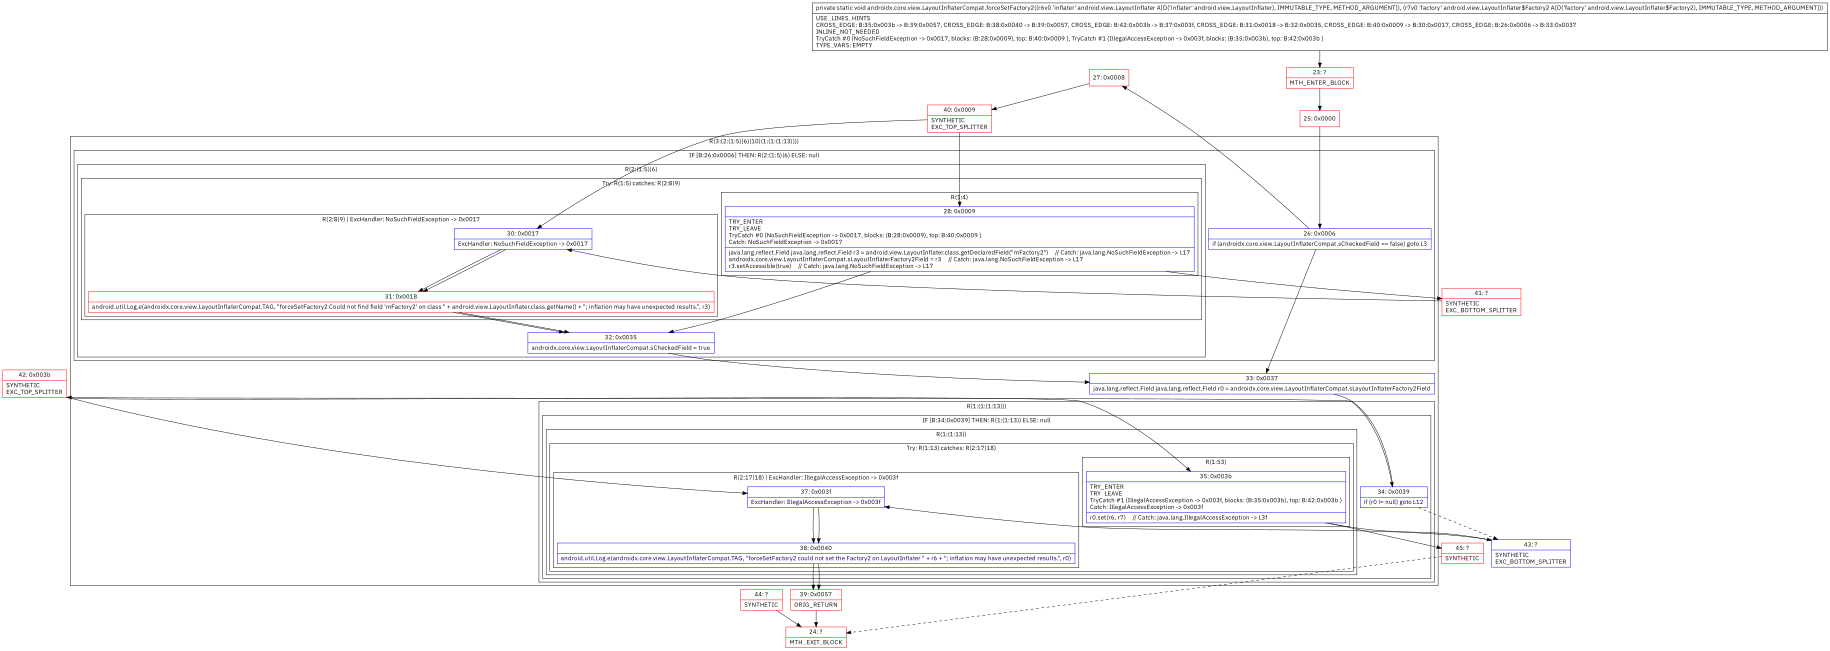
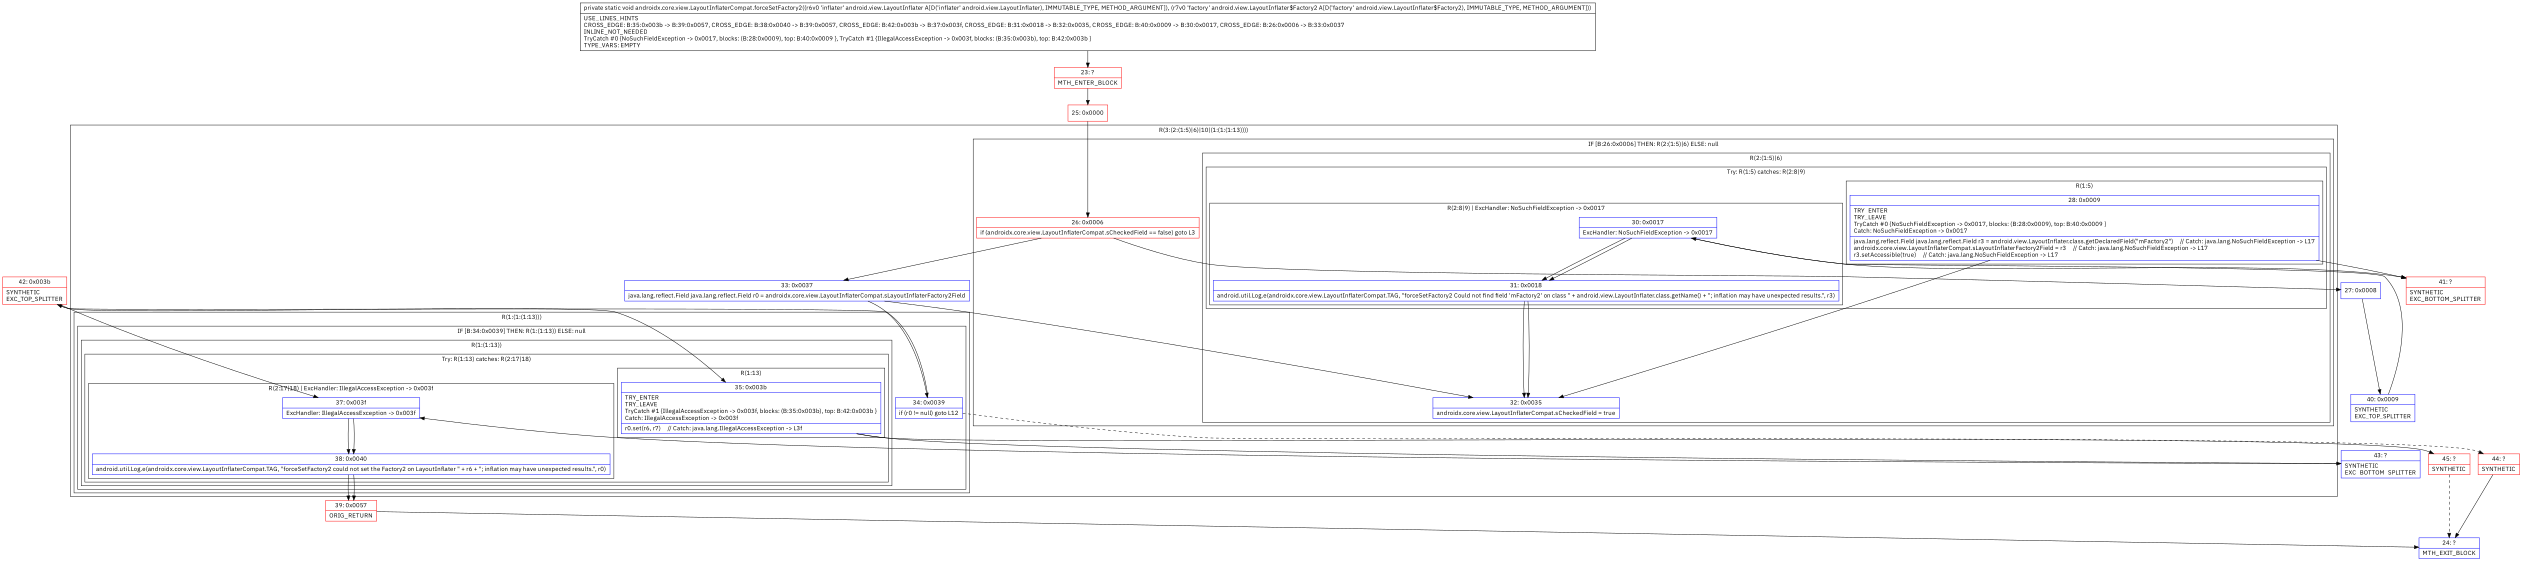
  digraph {
    fontname="IBM Plex Sans"
    node [color=blue fontname="IBM Plex Sans" shape=record]
    edge [fontname="IBM Plex Sans"]
    n1 [label="{28\:\ 0x0009|TRY_ENTER\lTRY_LEAVE\lTryCatch #0 \{NoSuchFieldException \-\> 0x0017, blocks: (B:28:0x0009), top: B:40:0x0009 \}\lCatch: NoSuchFieldException \-\> 0x0017\l|java.lang.reflect.Field java.lang.reflect.Field r3 = android.view.LayoutInflater.class.getDeclaredField(\"mFactory2\")     \/\/ Catch: java.lang.NoSuchFieldException \-\> L17\landroidx.core.view.LayoutInflaterCompat.sLayoutInflaterFactory2Field = r3     \/\/ Catch: java.lang.NoSuchFieldException \-\> L17\lr3.setAccessible(true)     \/\/ Catch: java.lang.NoSuchFieldException \-\> L17\l}"]
    n2 [label="{30\:\ 0x0017|ExcHandler: NoSuchFieldException \-\> 0x0017\l}"]
-   n3 [color=red label="{31\:\ 0x0018|android.util.Log.e(androidx.core.view.LayoutInflaterCompat.TAG, \"forceSetFactory2 Could not find field 'mFactory2' on class \" + android.view.LayoutInflater.class.getName() + \"; inflation may have unexpected results.\", r3)\l}"]
+   n3 [label="{31\:\ 0x0018|android.util.Log.e(androidx.core.view.LayoutInflaterCompat.TAG, \"forceSetFactory2 Could not find field 'mFactory2' on class \" + android.view.LayoutInflater.class.getName() + \"; inflation may have unexpected results.\", r3)\l}"]
    n4 [label="{32\:\ 0x0035|androidx.core.view.LayoutInflaterCompat.sCheckedField = true\l}"]
-   n5 [label="{26\:\ 0x0006|if (androidx.core.view.LayoutInflaterCompat.sCheckedField == false) goto L3\l}"]
+   n5 [color=red label="{26\:\ 0x0006|if (androidx.core.view.LayoutInflaterCompat.sCheckedField == false) goto L3\l}"]
    n6 [label="{35\:\ 0x003b|TRY_ENTER\lTRY_LEAVE\lTryCatch #1 \{IllegalAccessException \-\> 0x003f, blocks: (B:35:0x003b), top: B:42:0x003b \}\lCatch: IllegalAccessException \-\> 0x003f\l|r0.set(r6, r7)     \/\/ Catch: java.lang.IllegalAccessException \-\> L3f\l}"]
    n7 [label="{37\:\ 0x003f|ExcHandler: IllegalAccessException \-\> 0x003f\l}"]
    n8 [label="{38\:\ 0x0040|android.util.Log.e(androidx.core.view.LayoutInflaterCompat.TAG, \"forceSetFactory2 could not set the Factory2 on LayoutInflater \" + r6 + \"; inflation may have unexpected results.\", r0)\l}"]
    n9 [label="{34\:\ 0x0039|if (r0 != null) goto L12\l}"]
    n10 [label="{33\:\ 0x0037|java.lang.reflect.Field java.lang.reflect.Field r0 = androidx.core.view.LayoutInflaterCompat.sLayoutInflaterFactory2Field\l}"]
    n11 [color=red label="{41\:\ ?|SYNTHETIC\lEXC_BOTTOM_SPLITTER\l}"]
-   n12 [color=red label="{27\:\ 0x0008}"]
+   n12 [label="{27\:\ 0x0008}"]
    n13 [label="{43\:\ ?|SYNTHETIC\lEXC_BOTTOM_SPLITTER\l}"]
    n14 [color=red label="{45\:\ ?|SYNTHETIC\l}"]
    n15 [color=red label="{39\:\ 0x0057|ORIG_RETURN\l}"]
    n16 [color=red label="{42\:\ 0x003b|SYNTHETIC\lEXC_TOP_SPLITTER\l}"]
    n17 [color=red label="{44\:\ ?|SYNTHETIC\l}"]
-   n18 [color=red label="{40\:\ 0x0009|SYNTHETIC\lEXC_TOP_SPLITTER\l}"]
-   n19 [color=red label="{24\:\ ?|MTH_EXIT_BLOCK\l}"]
+   n18 [label="{40\:\ 0x0009|SYNTHETIC\lEXC_TOP_SPLITTER\l}"]
+   n19 [label="{24\:\ ?|MTH_EXIT_BLOCK\l}"]
    n20 [color=red label="{23\:\ ?|MTH_ENTER_BLOCK\l}"]
    n21 [color=red label="{25\:\ 0x0000}"]
    n22 [label="{private static void androidx.core.view.LayoutInflaterCompat.forceSetFactory2((r6v0 'inflater' android.view.LayoutInflater A[D('inflater' android.view.LayoutInflater), IMMUTABLE_TYPE, METHOD_ARGUMENT]), (r7v0 'factory' android.view.LayoutInflater$Factory2 A[D('factory' android.view.LayoutInflater$Factory2), IMMUTABLE_TYPE, METHOD_ARGUMENT]))  | USE_LINES_HINTS\lCROSS_EDGE: B:35:0x003b \-\> B:39:0x0057, CROSS_EDGE: B:38:0x0040 \-\> B:39:0x0057, CROSS_EDGE: B:42:0x003b \-\> B:37:0x003f, CROSS_EDGE: B:31:0x0018 \-\> B:32:0x0035, CROSS_EDGE: B:40:0x0009 \-\> B:30:0x0017, CROSS_EDGE: B:26:0x0006 \-\> B:33:0x0037\lINLINE_NOT_NEEDED\lTryCatch #0 \{NoSuchFieldException \-\> 0x0017, blocks: (B:28:0x0009), top: B:40:0x0009 \}, TryCatch #1 \{IllegalAccessException \-\> 0x003f, blocks: (B:35:0x003b), top: B:42:0x003b \}\lTYPE_VARS: EMPTY\l}" color=""]
    subgraph cluster_1 {
      label="R(3:(2:(1:5)|6)|10|(1:(1:(1:13))))"
      n10
      subgraph cluster_2 {
        label="IF [B:26:0x0006] THEN: R(2:(1:5)|6) ELSE: null"
        n5
        subgraph cluster_3 {
          label="R(2:(1:5)|6)"
          n4
          subgraph cluster_4 {
            label="Try: R(1:5) catches: R(2:8|9)"
            subgraph cluster_5 {
-             label="R(1:4)"
+             label="R(1:5)"
              n1
            }
            subgraph cluster_6 {
              label="R(2:8|9) | ExcHandler: NoSuchFieldException \-\> 0x0017\l"
              n2
              n3
            }
          }
        }
      }
      subgraph cluster_7 {
        label="R(1:(1:(1:13)))"
        subgraph cluster_8 {
          label="IF [B:34:0x0039] THEN: R(1:(1:13)) ELSE: null"
          n9
          subgraph cluster_9 {
            label="R(1:(1:13))"
            subgraph cluster_10 {
              label="Try: R(1:13) catches: R(2:17|18)"
              subgraph cluster_11 {
-               label="R(1:53)"
+               label="R(1:13)"
                n6
              }
              subgraph cluster_12 {
                label="R(2:17|18) | ExcHandler: IllegalAccessException \-\> 0x003f\l"
                n7
                n8
              }
            }
          }
        }
      }
    }
    subgraph cluster_13 {
      label="R(2:8|9) | ExcHandler: NoSuchFieldException \-\> 0x0017\l"
    }
    subgraph cluster_14 {
      label="R(2:17|18) | ExcHandler: IllegalAccessException \-\> 0x003f\l"
    }
    n1 -> n4
    n1 -> n11
    n2 -> n3
    n2 -> n3
    n3 -> n4
    n3 -> n4
-   n4 -> n10
+   n10 -> n4
    n5 -> n10 [style=solid]
    n5 -> n12
    n6 -> n13
    n6 -> n14
    n7 -> n8
    n7 -> n8
    n8 -> n15
    n8 -> n15
    n9 -> n16
-   n9 -> n13 [style=dashed]
+   n9 -> n17 [style=dashed]
    n10 -> n9
-   n11 -> n2
+   n2 -> n11
    n12 -> n18
    n13 -> n7
    n14 -> n19 [style=dashed]
    n15 -> n19
    n16 -> n6
    n16 -> n7
    n17 -> n19
-   n18 -> n1
    n18 -> n2
    n20 -> n21
    n21 -> n5
    n22 -> n20
  }
